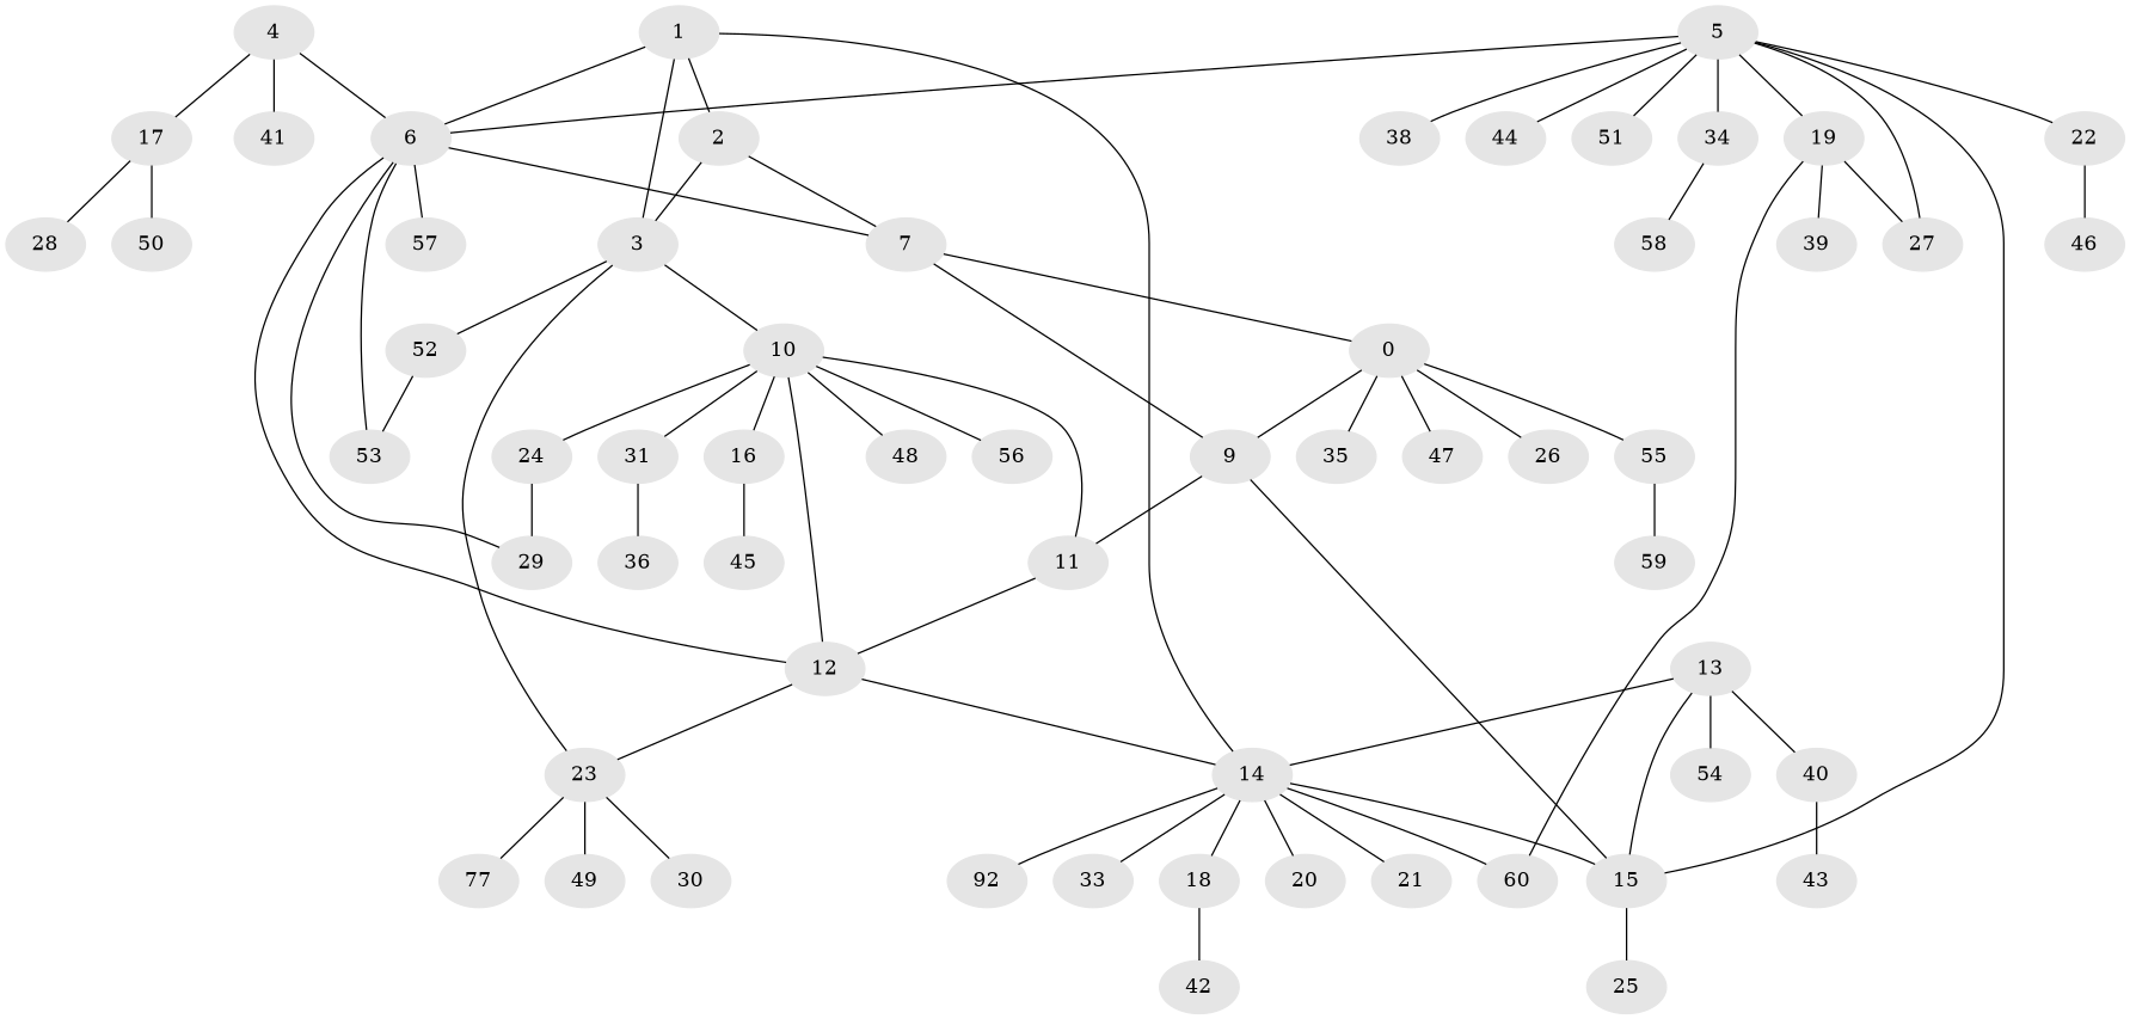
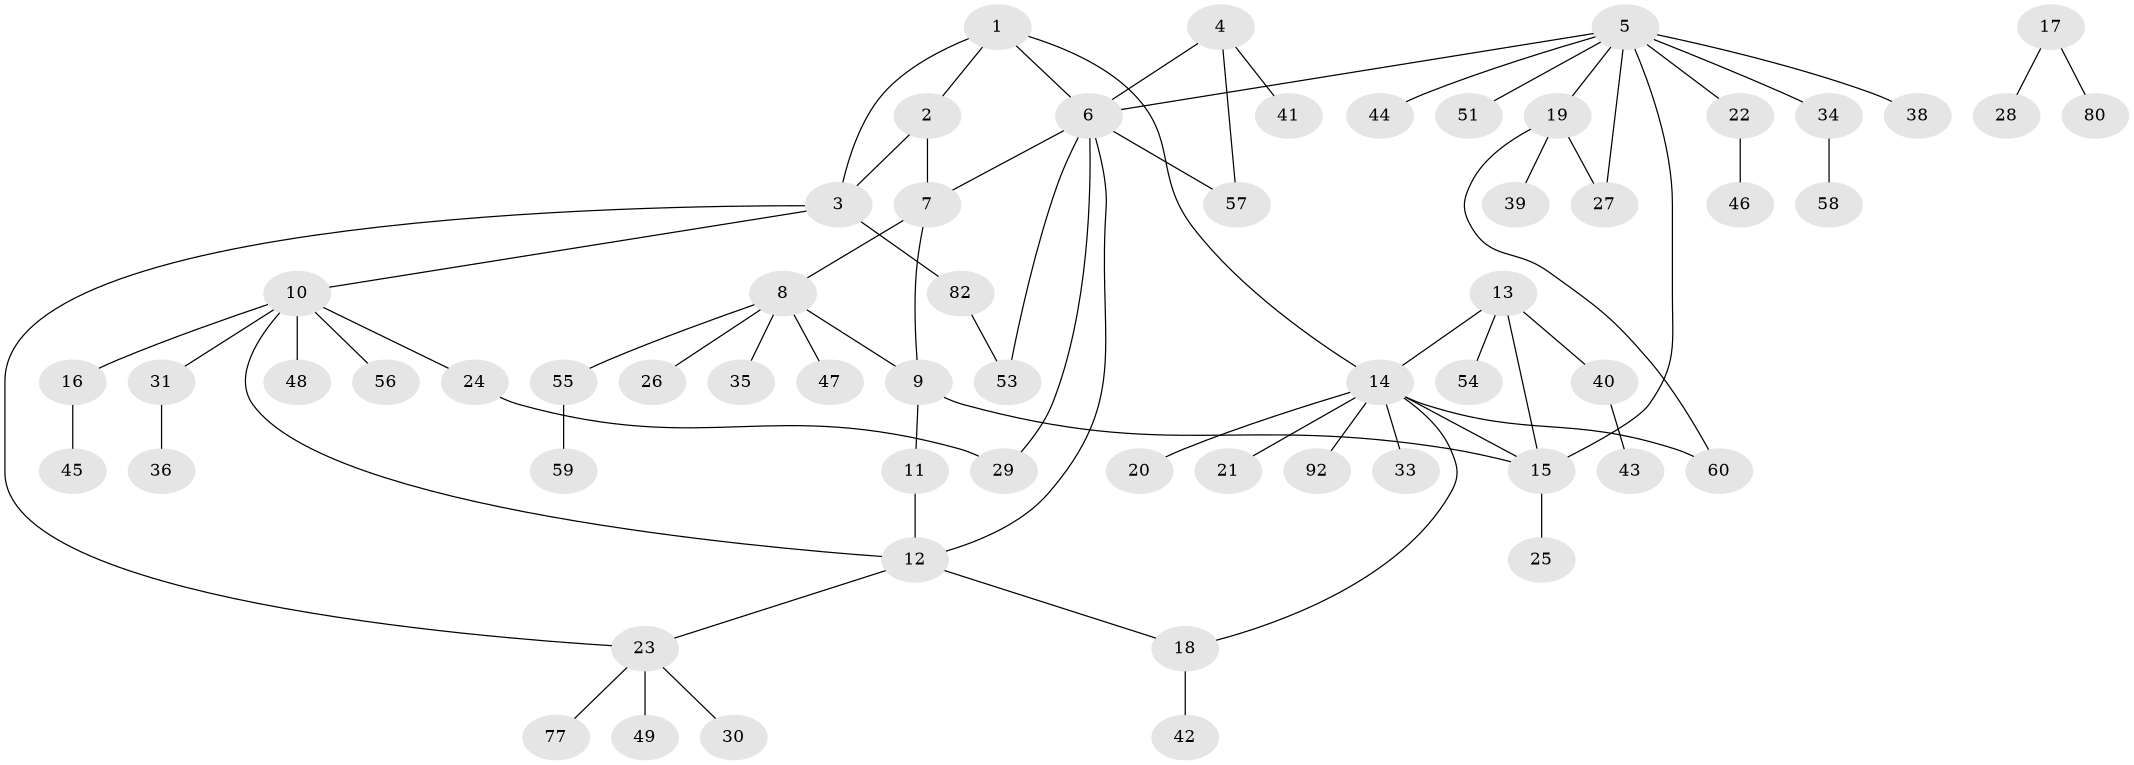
  graph {
    node [color=gray90 style=filled]
    1
    2
    3
    6
    14
    7
    10
    23
-   52
+   52 [label=82]
    12
    29
    53
    57
    15
    18
    20
    21
    n18 [label=92]
    33
    60
-   8 [label=0]
+   8
    9
    11
    16
    24
    31
    48
    56
    30
    n30 [label=77]
    49
    4
    17
    41
    5
    19
    22
    34
    38
    44
    51
    28
-   50
+   50 [label=80]
    25
    27
    39
    46
    58
    26
    35
    47
    55
    59
    45
    36
    13
    40
    54
    43
    42
    1 -- 2
    1 -- 3
    1 -- 6
    1 -- 14
    2 -- 3
    2 -- 7
    3 -- 10
    3 -- 23
    3 -- 52
    6 -- 7
    6 -- 12
    6 -- 29
    6 -- 53
    6 -- 57
    14 -- 15
    14 -- 18
    14 -- 20
    14 -- 21
    14 -- n18
    14 -- 33
    14 -- 60
    7 -- 8
    7 -- 9
    10 -- 12
-   10 -- 11
    10 -- 16
    10 -- 24
    10 -- 31
    10 -- 48
    10 -- 56
    23 -- 30
    23 -- n30
    23 -- 49
    52 -- 53
-   12 -- 14
+   12 -- 18
    12 -- 23
    15 -- 25
    18 -- 42
    8 -- 9
    8 -- 26
    8 -- 35
    8 -- 47
    8 -- 55
    9 -- 15
    9 -- 11
    11 -- 12
    16 -- 45
    24 -- 29
    31 -- 36
    4 -- 6
-   4 -- 17
+   4 -- 57
    4 -- 41
    17 -- 28
    17 -- 50
    5 -- 6
    5 -- 15
    5 -- 19
    5 -- 22
    5 -- 34
    5 -- 38
    5 -- 44
    5 -- 51
    19 -- 60
    19 -- 27
    19 -- 39
    22 -- 46
    34 -- 58
    27 -- 5
    55 -- 59
    13 -- 14
    13 -- 15
    13 -- 40
    13 -- 54
    40 -- 43
  }
